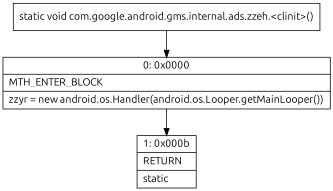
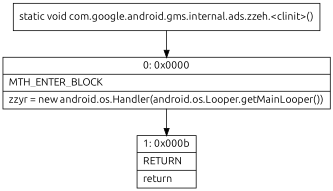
  digraph {
    fontname=Ubuntu
    node [shape=record fontname=Ubuntu]
    edge [fontname=Ubuntu]
    n1 [label="{0\:\ 0x0000|MTH_ENTER_BLOCK\l|zzyr = new android.os.Handler(android.os.Looper.getMainLooper())\l}"]
-   n2 [label="{1\:\ 0x000b|RETURN\l|static\l}"]
+   n2 [label="{1\:\ 0x000b|RETURN\l|return\l}"]
    n3 [label="{static void com.google.android.gms.internal.ads.zzeh.\<clinit\>() }"]
    n1 -> n2
    n3 -> n1
  }
